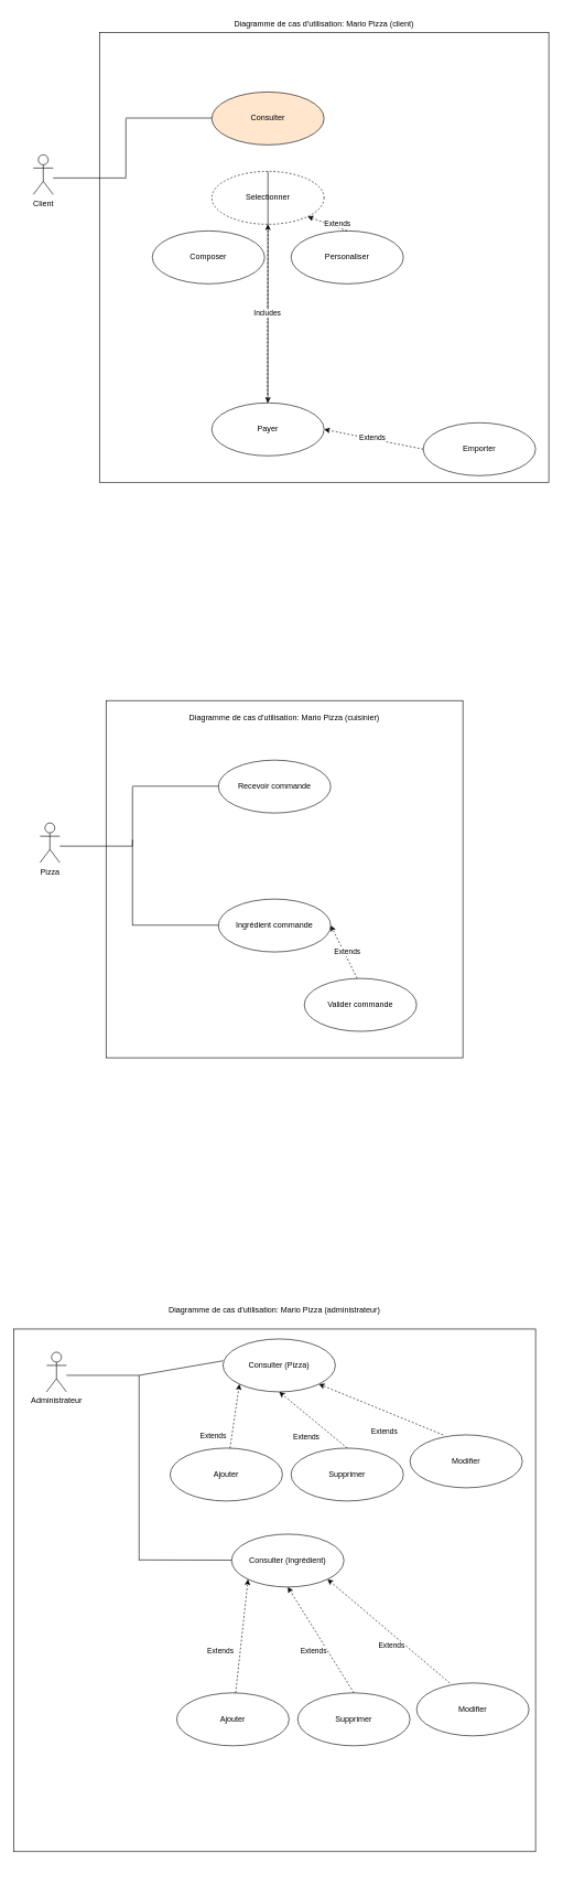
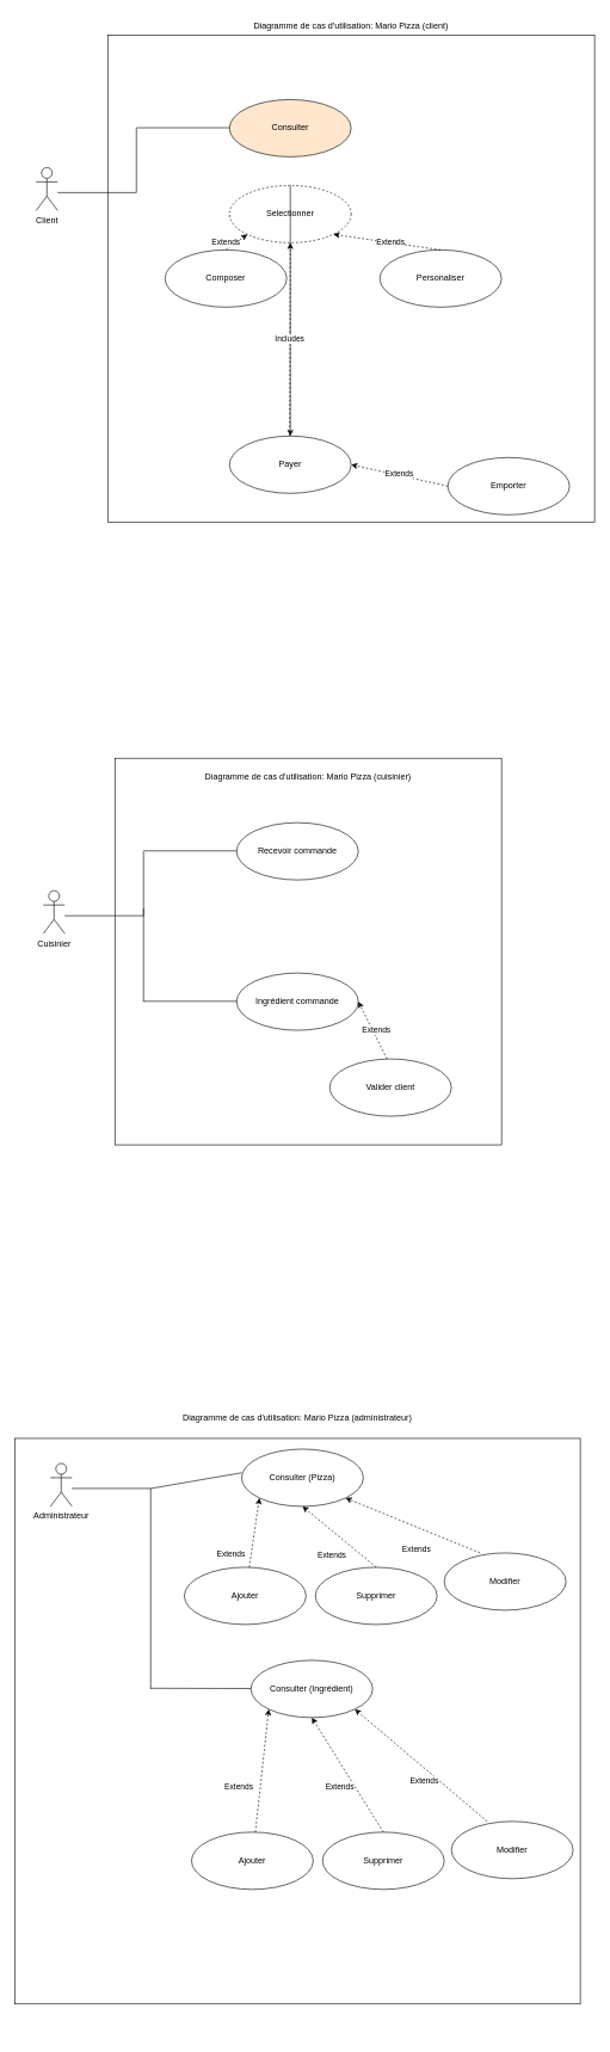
  <mxCell id="0" />
  <mxCell id="1" parent="0" />
  <mxCell id="2" value="&lt;div&gt;&lt;br&gt;&lt;/div&gt;&lt;div&gt;&lt;br&gt;&lt;/div&gt;&lt;div&gt;Diagramme de cas d'utilisation: Mario Pizza (administrateur)&lt;br&gt;&lt;/div&gt;&lt;div&gt;&lt;br&gt;&lt;/div&gt;&lt;div&gt;&lt;br&gt;&lt;/div&gt;&lt;div&gt;&lt;br&gt;&lt;/div&gt;&lt;div&gt;&lt;br&gt;&lt;/div&gt;&lt;div&gt;&lt;br&gt;&lt;/div&gt;&lt;div&gt;&lt;br&gt;&lt;/div&gt;&lt;div&gt;&lt;br&gt;&lt;/div&gt;&lt;div&gt;&lt;br&gt;&lt;/div&gt;&lt;div&gt;&lt;br&gt;&lt;/div&gt;&lt;div&gt;&lt;br&gt;&lt;/div&gt;&lt;div&gt;&lt;br&gt;&lt;/div&gt;&lt;div&gt;&lt;br&gt;&lt;/div&gt;&lt;div&gt;&lt;br&gt;&lt;/div&gt;&lt;div&gt;&lt;br&gt;&lt;/div&gt;&lt;div&gt;&lt;br&gt;&lt;/div&gt;&lt;div&gt;&lt;br&gt;&lt;/div&gt;&lt;div&gt;&lt;br&gt;&lt;/div&gt;&lt;div&gt;&lt;br&gt;&lt;/div&gt;&lt;div&gt;&lt;br&gt;&lt;/div&gt;&lt;div&gt;&lt;br&gt;&lt;/div&gt;&lt;div&gt;&lt;br&gt;&lt;/div&gt;&lt;div&gt;&lt;br&gt;&lt;/div&gt;&lt;div&gt;&lt;br&gt;&lt;/div&gt;&lt;div&gt;&lt;br&gt;&lt;/div&gt;&lt;div&gt;&lt;br&gt;&lt;/div&gt;&lt;div&gt;&lt;br&gt;&lt;/div&gt;&lt;div&gt;&lt;br&gt;&lt;/div&gt;&lt;div&gt;&lt;br&gt;&lt;/div&gt;&lt;div&gt;&lt;br&gt;&lt;/div&gt;&lt;div&gt;&lt;br&gt;&lt;/div&gt;&lt;div&gt;&lt;br&gt;&lt;/div&gt;&lt;div&gt;&lt;br&gt;&lt;/div&gt;&lt;div&gt;&lt;br&gt;&lt;/div&gt;&lt;div&gt;&lt;br&gt;&lt;/div&gt;&lt;div&gt;&lt;br&gt;&lt;/div&gt;&lt;div&gt;&lt;br&gt;&lt;/div&gt;&lt;div&gt;&lt;br&gt;&lt;/div&gt;&lt;div&gt;&lt;br&gt;&lt;/div&gt;&lt;div&gt;&lt;br&gt;&lt;/div&gt;&lt;div&gt;&lt;br&gt;&lt;/div&gt;&lt;div&gt;&lt;br&gt;&lt;/div&gt;&lt;div&gt;&lt;br&gt;&lt;/div&gt;&lt;div&gt;&lt;br&gt;&lt;/div&gt;&lt;div&gt;&lt;br&gt;&lt;/div&gt;&lt;div&gt;&lt;br&gt;&lt;/div&gt;&lt;div&gt;&lt;br&gt;&lt;/div&gt;&lt;div&gt;&lt;br&gt;&lt;/div&gt;&lt;div&gt;&lt;br&gt;&lt;/div&gt;&lt;div&gt;&lt;br&gt;&lt;/div&gt;&lt;div&gt;&lt;br&gt;&lt;/div&gt;&lt;div&gt;&lt;br&gt;&lt;/div&gt;&lt;div&gt;&lt;br&gt;&lt;/div&gt;&lt;div&gt;&lt;br&gt;&lt;/div&gt;&lt;div&gt;&lt;br&gt;&lt;/div&gt;&lt;div&gt;&lt;br&gt;&lt;/div&gt;&lt;div&gt;&lt;br&gt;&lt;/div&gt;&lt;div&gt;&lt;br&gt;&lt;/div&gt;&lt;div&gt;&lt;br&gt;&lt;/div&gt;&lt;div&gt;&lt;br&gt;&lt;/div&gt;&lt;div&gt;&lt;br&gt;&lt;/div&gt;&lt;div&gt;&lt;br&gt;&lt;/div&gt;" style="whiteSpace=wrap;html=1;aspect=fixed;gradientColor=#ffffff;fillColor=none;strokeColor=default;" parent="1" vertex="1"><mxGeometry x="20" y="1980" width="790" height="790" as="geometry" /></mxCell>
  <mxCell id="3" value="Administrateur" style="shape=umlActor;verticalLabelPosition=bottom;verticalAlign=top;html=1;outlineConnect=0;" parent="1" vertex="1"><mxGeometry x="70" y="2015" width="30" height="60" as="geometry" /></mxCell>
  <mxCell id="4" value="Ajouter" style="ellipse;whiteSpace=wrap;html=1;" parent="1" vertex="1"><mxGeometry x="257" y="2160" width="170" height="80" as="geometry" /></mxCell>
  <mxCell id="5" value="Supprimer" style="ellipse;whiteSpace=wrap;html=1;" parent="1" vertex="1"><mxGeometry x="440" y="2160" width="170" height="80" as="geometry" /></mxCell>
  <mxCell id="6" value="Modifier" style="ellipse;whiteSpace=wrap;html=1;" parent="1" vertex="1"><mxGeometry x="620" y="2140" width="170" height="80" as="geometry" /></mxCell>
  <mxCell id="7" value="Consulter (Pizza)" style="ellipse;whiteSpace=wrap;html=1;" parent="1" vertex="1"><mxGeometry x="337" y="1995" width="170" height="80" as="geometry" /></mxCell>
  <mxCell id="8" value="" style="endArrow=classic;html=1;entryX=0;entryY=1;entryDx=0;entryDy=0;dashed=1;" parent="1" source="4" target="7" edge="1"><mxGeometry width="50" height="50" relative="1" as="geometry"><mxPoint x="400" y="2000" as="sourcePoint" /><mxPoint x="350" y="2000" as="targetPoint" /></mxGeometry></mxCell>
  <mxCell id="9" value="Extends" style="edgeLabel;html=1;align=center;verticalAlign=middle;resizable=0;points=[];" parent="8" vertex="1" connectable="0"><mxGeometry x="0.242" y="4" relative="1" as="geometry"><mxPoint x="-31" y="42" as="offset" /></mxGeometry></mxCell>
  <mxCell id="10" value="" style="endArrow=classic;html=1;entryX=0.5;entryY=1;entryDx=0;entryDy=0;dashed=1;exitX=0.5;exitY=0;exitDx=0;exitDy=0;" parent="1" source="5" target="7" edge="1"><mxGeometry width="50" height="50" relative="1" as="geometry"><mxPoint x="406.66" y="2150" as="sourcePoint" /><mxPoint x="406.66" y="2000" as="targetPoint" /></mxGeometry></mxCell>
  <mxCell id="11" value="Extends" style="edgeLabel;html=1;align=center;verticalAlign=middle;resizable=0;points=[];" parent="10" vertex="1" connectable="0"><mxGeometry x="0.242" y="4" relative="1" as="geometry"><mxPoint x="4" y="33" as="offset" /></mxGeometry></mxCell>
  <mxCell id="12" value="" style="endArrow=classic;html=1;entryX=1;entryY=1;entryDx=0;entryDy=0;dashed=1;exitX=0.294;exitY=0;exitDx=0;exitDy=0;exitPerimeter=0;" parent="1" source="6" target="7" edge="1"><mxGeometry width="50" height="50" relative="1" as="geometry"><mxPoint x="480" y="2140" as="sourcePoint" /><mxPoint x="480" y="1990" as="targetPoint" /></mxGeometry></mxCell>
  <mxCell id="13" value="Extends" style="edgeLabel;html=1;align=center;verticalAlign=middle;resizable=0;points=[];" parent="12" vertex="1" connectable="0"><mxGeometry x="0.242" y="4" relative="1" as="geometry"><mxPoint x="29" y="38" as="offset" /></mxGeometry></mxCell>
  <mxCell id="14" value="" style="endArrow=none;html=1;entryX=0;entryY=0.413;entryDx=0;entryDy=0;entryPerimeter=0;" parent="1" edge="1" target="7"><mxGeometry width="50" height="50" relative="1" as="geometry"><mxPoint x="210" y="2050" as="sourcePoint" /><mxPoint x="210" y="1960" as="targetPoint" /></mxGeometry></mxCell>
  <mxCell id="15" value="" style="endArrow=none;html=1;" parent="1" edge="1"><mxGeometry width="50" height="50" relative="1" as="geometry"><mxPoint x="100" y="2050" as="sourcePoint" /><mxPoint x="210" y="2050" as="targetPoint" /></mxGeometry></mxCell>
  <mxCell id="16" value="&lt;div&gt;&lt;br&gt;&lt;/div&gt;&lt;div&gt;&lt;br&gt;&lt;/div&gt;&lt;div&gt;Diagramme de cas d'utilisation: Mario Pizza (cuisinier)&lt;br&gt;&lt;/div&gt;&lt;div&gt;&lt;br&gt;&lt;/div&gt;&lt;div&gt;&lt;br&gt;&lt;/div&gt;&lt;div&gt;&lt;br&gt;&lt;/div&gt;&lt;div&gt;&lt;br&gt;&lt;/div&gt;&lt;div&gt;&lt;br&gt;&lt;/div&gt;&lt;div&gt;&lt;br&gt;&lt;/div&gt;&lt;div&gt;&lt;br&gt;&lt;/div&gt;&lt;div&gt;&lt;br&gt;&lt;/div&gt;&lt;div&gt;&lt;br&gt;&lt;/div&gt;&lt;div&gt;&lt;br&gt;&lt;/div&gt;&lt;div&gt;&lt;br&gt;&lt;/div&gt;&lt;div&gt;&lt;br&gt;&lt;/div&gt;&lt;div&gt;&lt;br&gt;&lt;/div&gt;&lt;div&gt;&lt;br&gt;&lt;/div&gt;&lt;div&gt;&lt;br&gt;&lt;/div&gt;&lt;div&gt;&lt;br&gt;&lt;/div&gt;&lt;div&gt;&lt;br&gt;&lt;/div&gt;&lt;div&gt;&lt;br&gt;&lt;/div&gt;&lt;div&gt;&lt;br&gt;&lt;/div&gt;&lt;div&gt;&lt;br&gt;&lt;/div&gt;&lt;div&gt;&lt;br&gt;&lt;/div&gt;&lt;div&gt;&lt;br&gt;&lt;/div&gt;&lt;div&gt;&lt;br&gt;&lt;/div&gt;&lt;div&gt;&lt;br&gt;&lt;/div&gt;&lt;div&gt;&lt;br&gt;&lt;/div&gt;&lt;div&gt;&lt;br&gt;&lt;/div&gt;&lt;div&gt;&lt;br&gt;&lt;/div&gt;&lt;div&gt;&lt;br&gt;&lt;/div&gt;&lt;div&gt;&lt;br&gt;&lt;/div&gt;&lt;div&gt;&lt;br&gt;&lt;/div&gt;&lt;div&gt;&lt;br&gt;&lt;/div&gt;&lt;div&gt;&lt;br&gt;&lt;/div&gt;&lt;div&gt;&lt;br&gt;&lt;/div&gt;&lt;div&gt;&lt;br&gt;&lt;/div&gt;&lt;div&gt;&lt;br&gt;&lt;/div&gt;&lt;div&gt;&lt;br&gt;&lt;/div&gt;" style="whiteSpace=wrap;html=1;aspect=fixed;gradientColor=#ffffff;fillColor=none;strokeColor=default;" parent="1" vertex="1"><mxGeometry x="160" y="1030" width="540" height="540" as="geometry" /></mxCell>
- <mxCell id="17" value="Pizza" style="shape=umlActor;verticalLabelPosition=bottom;verticalAlign=top;html=1;outlineConnect=0;" parent="1" vertex="1"><mxGeometry x="60" y="1215" width="30" height="60" as="geometry" /></mxCell>
+ <mxCell id="17" value="Cuisinier" style="shape=umlActor;verticalLabelPosition=bottom;verticalAlign=top;html=1;outlineConnect=0;" parent="1" vertex="1"><mxGeometry x="60" y="1215" width="30" height="60" as="geometry" /></mxCell>
  <mxCell id="18" value="Ingrédient commande" style="ellipse;whiteSpace=wrap;html=1;" parent="1" vertex="1"><mxGeometry x="330" y="1330" width="170" height="80" as="geometry" /></mxCell>
  <mxCell id="19" value="" style="endArrow=none;html=1;" parent="1" edge="1"><mxGeometry width="50" height="50" relative="1" as="geometry"><mxPoint x="200" y="1159.41" as="sourcePoint" /><mxPoint x="330" y="1159.41" as="targetPoint" /></mxGeometry></mxCell>
  <mxCell id="20" value="" style="endArrow=none;html=1;" parent="1" edge="1"><mxGeometry width="50" height="50" relative="1" as="geometry"><mxPoint x="200" y="1250" as="sourcePoint" /><mxPoint x="200" y="1160" as="targetPoint" /></mxGeometry></mxCell>
  <mxCell id="21" value="" style="endArrow=none;html=1;" parent="1" edge="1"><mxGeometry width="50" height="50" relative="1" as="geometry"><mxPoint x="90" y="1250" as="sourcePoint" /><mxPoint x="200" y="1250" as="targetPoint" /></mxGeometry></mxCell>
  <mxCell id="22" value="Recevoir commande" style="ellipse;whiteSpace=wrap;html=1;" parent="1" vertex="1"><mxGeometry x="330" y="1120" width="170" height="80" as="geometry" /></mxCell>
  <mxCell id="23" value="" style="endArrow=none;html=1;" parent="1" edge="1"><mxGeometry width="50" height="50" relative="1" as="geometry"><mxPoint x="200" y="1370" as="sourcePoint" /><mxPoint x="200" y="1240" as="targetPoint" /></mxGeometry></mxCell>
  <mxCell id="24" value="" style="endArrow=none;html=1;" parent="1" edge="1"><mxGeometry width="50" height="50" relative="1" as="geometry"><mxPoint x="200" y="1369.5" as="sourcePoint" /><mxPoint x="330" y="1369.5" as="targetPoint" /></mxGeometry></mxCell>
  <mxCell id="25" value="&lt;div&gt;&lt;br&gt;&lt;/div&gt;&lt;div&gt;&lt;br&gt;&lt;/div&gt;&lt;div&gt;Diagramme de cas d'utilisation: Mario Pizza (client)&lt;br&gt;&lt;/div&gt;&lt;div&gt;&lt;br&gt;&lt;/div&gt;&lt;div&gt;&lt;br&gt;&lt;/div&gt;&lt;div&gt;&lt;br&gt;&lt;/div&gt;&lt;div&gt;&lt;br&gt;&lt;/div&gt;&lt;div&gt;&lt;br&gt;&lt;/div&gt;&lt;div&gt;&lt;br&gt;&lt;/div&gt;&lt;div&gt;&lt;br&gt;&lt;/div&gt;&lt;div&gt;&lt;br&gt;&lt;/div&gt;&lt;div&gt;&lt;br&gt;&lt;/div&gt;&lt;div&gt;&lt;br&gt;&lt;/div&gt;&lt;div&gt;&lt;br&gt;&lt;/div&gt;&lt;div&gt;&lt;br&gt;&lt;/div&gt;&lt;div&gt;&lt;br&gt;&lt;/div&gt;&lt;div&gt;&lt;br&gt;&lt;/div&gt;&lt;div&gt;&lt;br&gt;&lt;/div&gt;&lt;div&gt;&lt;br&gt;&lt;/div&gt;&lt;div&gt;&lt;br&gt;&lt;/div&gt;&lt;div&gt;&lt;br&gt;&lt;/div&gt;&lt;div&gt;&lt;br&gt;&lt;/div&gt;&lt;div&gt;&lt;br&gt;&lt;/div&gt;&lt;div&gt;&lt;br&gt;&lt;/div&gt;&lt;div&gt;&lt;br&gt;&lt;/div&gt;&lt;div&gt;&lt;br&gt;&lt;/div&gt;&lt;div&gt;&lt;br&gt;&lt;/div&gt;&lt;div&gt;&lt;br&gt;&lt;/div&gt;&lt;div&gt;&lt;br&gt;&lt;/div&gt;&lt;div&gt;&lt;br&gt;&lt;/div&gt;&lt;div&gt;&lt;br&gt;&lt;/div&gt;&lt;div&gt;&lt;br&gt;&lt;/div&gt;&lt;div&gt;&lt;br&gt;&lt;/div&gt;&lt;div&gt;&lt;br&gt;&lt;/div&gt;&lt;div&gt;&lt;br&gt;&lt;/div&gt;&lt;div&gt;&lt;br&gt;&lt;/div&gt;&lt;div&gt;&lt;br&gt;&lt;/div&gt;&lt;div&gt;&lt;br&gt;&lt;/div&gt;&lt;div&gt;&lt;br&gt;&lt;/div&gt;&lt;div&gt;&lt;br&gt;&lt;/div&gt;&lt;div&gt;&lt;br&gt;&lt;/div&gt;&lt;div&gt;&lt;br&gt;&lt;/div&gt;&lt;div&gt;&lt;br&gt;&lt;/div&gt;&lt;div&gt;&lt;br&gt;&lt;/div&gt;&lt;div&gt;&lt;br&gt;&lt;/div&gt;&lt;div&gt;&lt;br&gt;&lt;/div&gt;&lt;div&gt;&lt;br&gt;&lt;/div&gt;&lt;div&gt;&lt;br&gt;&lt;/div&gt;&lt;div&gt;&lt;br&gt;&lt;/div&gt;&lt;div&gt;&lt;br&gt;&lt;/div&gt;&lt;div&gt;&lt;br&gt;&lt;/div&gt;&lt;div&gt;&lt;br&gt;&lt;/div&gt;&lt;div&gt;&lt;br&gt;&lt;/div&gt;&lt;div&gt;&lt;br&gt;&lt;/div&gt;" style="whiteSpace=wrap;html=1;aspect=fixed;gradientColor=#ffffff;fillColor=none;strokeColor=default;" parent="1" vertex="1"><mxGeometry x="150" y="20" width="680" height="680" as="geometry" /></mxCell>
  <mxCell id="26" value="Client" style="shape=umlActor;verticalLabelPosition=bottom;verticalAlign=top;html=1;outlineConnect=0;" parent="1" vertex="1"><mxGeometry x="50" y="205" width="30" height="60" as="geometry" /></mxCell>
  <mxCell id="27" value="Selectionner" style="ellipse;whiteSpace=wrap;html=1;dashed=1;" parent="1" vertex="1"><mxGeometry x="320" y="230" width="170" height="80" as="geometry" /></mxCell>
  <mxCell id="28" value="" style="endArrow=none;html=1;" parent="1" edge="1"><mxGeometry width="50" height="50" relative="1" as="geometry"><mxPoint x="190" y="149.41" as="sourcePoint" /><mxPoint x="320" y="149.41" as="targetPoint" /></mxGeometry></mxCell>
  <mxCell id="29" value="" style="endArrow=none;html=1;" parent="1" edge="1"><mxGeometry width="50" height="50" relative="1" as="geometry"><mxPoint x="190" y="240" as="sourcePoint" /><mxPoint x="190" y="150" as="targetPoint" /></mxGeometry></mxCell>
  <mxCell id="30" value="" style="endArrow=none;html=1;" parent="1" edge="1"><mxGeometry width="50" height="50" relative="1" as="geometry"><mxPoint x="80" y="240" as="sourcePoint" /><mxPoint x="190" y="240" as="targetPoint" /></mxGeometry></mxCell>
  <mxCell id="31" value="Consulter" style="ellipse;whiteSpace=wrap;html=1;fillColor=#ffe6cc;" parent="1" vertex="1"><mxGeometry x="320" y="110" width="170" height="80" as="geometry" /></mxCell>
  <mxCell id="32" value="" style="endArrow=classic;html=1;exitX=0.5;exitY=0;exitDx=0;exitDy=0;" parent="1" source="27" target="42" edge="1"><mxGeometry width="50" height="50" relative="1" as="geometry"><mxPoint x="220" y="380" as="sourcePoint" /><mxPoint x="270" y="330" as="targetPoint" /></mxGeometry></mxCell>
  <mxCell id="33" value="Composer" style="ellipse;whiteSpace=wrap;html=1;" parent="1" vertex="1"><mxGeometry x="230" y="320" width="170" height="80" as="geometry" /></mxCell>
- <mxCell id="34" value="Personaliser" style="ellipse;whiteSpace=wrap;html=1;" parent="1" vertex="1"><mxGeometry x="440" y="320" width="170" height="80" as="geometry" /></mxCell>
+ <mxCell id="34" value="Personaliser" style="ellipse;whiteSpace=wrap;html=1;" parent="1" vertex="1"><mxGeometry x="530" y="320" width="170" height="80" as="geometry" /></mxCell>
+ <mxCell id="35" value="" style="endArrow=classic;html=1;entryX=0;entryY=1;entryDx=0;entryDy=0;dashed=1;exitX=0.5;exitY=0;exitDx=0;exitDy=0;" parent="1" source="33" target="27" edge="1"><mxGeometry width="50" height="50" relative="1" as="geometry"><mxPoint x="319.997" y="472.859" as="sourcePoint" /><mxPoint x="408.99" y="310.003" as="targetPoint" /></mxGeometry></mxCell>
+ <mxCell id="36" value="Extends" style="edgeLabel;html=1;align=center;verticalAlign=middle;resizable=0;points=[];" parent="35" vertex="1" connectable="0"><mxGeometry x="0.242" y="4" relative="1" as="geometry"><mxPoint x="-17" y="6" as="offset" /></mxGeometry></mxCell>
  <mxCell id="37" value="" style="endArrow=classic;html=1;dashed=1;exitX=0.5;exitY=0;exitDx=0;exitDy=0;entryX=1;entryY=1;entryDx=0;entryDy=0;" parent="1" source="34" target="27" edge="1"><mxGeometry width="50" height="50" relative="1" as="geometry"><mxPoint x="335" y="340" as="sourcePoint" /><mxPoint x="400" y="310" as="targetPoint" /></mxGeometry></mxCell>
  <mxCell id="38" value="Extends" style="edgeLabel;html=1;align=center;verticalAlign=middle;resizable=0;points=[];" parent="37" vertex="1" connectable="0"><mxGeometry x="0.242" y="4" relative="1" as="geometry"><mxPoint x="23" y="-2" as="offset" /></mxGeometry></mxCell>
- <mxCell id="39" value="Emporter" style="ellipse;whiteSpace=wrap;html=1;" parent="1" vertex="1"><mxGeometry x="640" y="610" width="170" height="80" as="geometry" /></mxCell>
+ <mxCell id="39" value="Emporter" style="ellipse;whiteSpace=wrap;html=1;" parent="1" vertex="1"><mxGeometry x="625" y="610" width="170" height="80" as="geometry" /></mxCell>
  <mxCell id="40" value="" style="endArrow=classic;html=1;dashed=1;entryX=1;entryY=0.5;entryDx=0;entryDy=0;exitX=0;exitY=0.5;exitDx=0;exitDy=0;" parent="1" source="39" target="42" edge="1"><mxGeometry width="50" height="50" relative="1" as="geometry"><mxPoint x="590" y="449.29" as="sourcePoint" /><mxPoint x="490" y="450" as="targetPoint" /></mxGeometry></mxCell>
  <mxCell id="41" value="Extends" style="edgeLabel;html=1;align=center;verticalAlign=middle;resizable=0;points=[];" parent="40" vertex="1" connectable="0"><mxGeometry x="0.242" y="4" relative="1" as="geometry"><mxPoint x="16" y="-3" as="offset" /></mxGeometry></mxCell>
  <mxCell id="42" value="Payer" style="ellipse;whiteSpace=wrap;html=1;" parent="1" vertex="1"><mxGeometry x="320" y="580" width="170" height="80" as="geometry" /></mxCell>
  <mxCell id="43" value="Includes" style="endArrow=classic;html=1;entryX=0.5;entryY=1;entryDx=0;entryDy=0;dashed=1;" parent="1" target="27" edge="1"><mxGeometry width="50" height="50" relative="1" as="geometry"><mxPoint x="404" y="580" as="sourcePoint" /><mxPoint x="404.29" y="490" as="targetPoint" /></mxGeometry></mxCell>
  <mxCell id="44" value="" style="endArrow=classic;html=1;entryX=1;entryY=1;entryDx=0;entryDy=0;dashed=1;" parent="1" edge="1"><mxGeometry width="50" height="50" relative="1" as="geometry"><mxPoint x="540" y="1450" as="sourcePoint" /><mxPoint x="500" y="1370.003" as="targetPoint" /></mxGeometry></mxCell>
  <mxCell id="45" value="Extends" style="edgeLabel;html=1;align=center;verticalAlign=middle;resizable=0;points=[];" parent="44" vertex="1" connectable="0"><mxGeometry x="0.242" y="4" relative="1" as="geometry"><mxPoint x="13" y="8" as="offset" /></mxGeometry></mxCell>
- <mxCell id="46" value="Valider commande" style="ellipse;whiteSpace=wrap;html=1;" parent="1" vertex="1"><mxGeometry x="460" y="1450" width="170" height="80" as="geometry" /></mxCell>
+ <mxCell id="46" value="Valider client" style="ellipse;whiteSpace=wrap;html=1;" parent="1" vertex="1"><mxGeometry x="460" y="1450" width="170" height="80" as="geometry" /></mxCell>
  <mxCell id="47" value="Ajouter" style="ellipse;whiteSpace=wrap;html=1;" parent="1" vertex="1"><mxGeometry x="267" y="2530" width="170" height="80" as="geometry" /></mxCell>
  <mxCell id="48" value="Supprimer" style="ellipse;whiteSpace=wrap;html=1;" parent="1" vertex="1"><mxGeometry x="450" y="2530" width="170" height="80" as="geometry" /></mxCell>
  <mxCell id="49" value="Modifier" style="ellipse;whiteSpace=wrap;html=1;" parent="1" vertex="1"><mxGeometry x="630" y="2515" width="170" height="80" as="geometry" /></mxCell>
  <mxCell id="50" value="Consulter (Ingrédient)" style="ellipse;whiteSpace=wrap;html=1;" parent="1" vertex="1"><mxGeometry x="350" y="2290" width="170" height="80" as="geometry" /></mxCell>
  <mxCell id="51" value="" style="endArrow=classic;html=1;entryX=0;entryY=1;entryDx=0;entryDy=0;dashed=1;" parent="1" source="47" target="50" edge="1"><mxGeometry width="50" height="50" relative="1" as="geometry"><mxPoint x="410" y="2370" as="sourcePoint" /><mxPoint x="360" y="2370" as="targetPoint" /></mxGeometry></mxCell>
  <mxCell id="52" value="Extends" style="edgeLabel;html=1;align=center;verticalAlign=middle;resizable=0;points=[];" parent="51" vertex="1" connectable="0"><mxGeometry x="0.242" y="4" relative="1" as="geometry"><mxPoint x="-31" y="42" as="offset" /></mxGeometry></mxCell>
  <mxCell id="53" value="" style="endArrow=classic;html=1;entryX=0.5;entryY=1;entryDx=0;entryDy=0;dashed=1;exitX=0.5;exitY=0;exitDx=0;exitDy=0;" parent="1" source="48" target="50" edge="1"><mxGeometry width="50" height="50" relative="1" as="geometry"><mxPoint x="416.66" y="2520" as="sourcePoint" /><mxPoint x="416.66" y="2370" as="targetPoint" /></mxGeometry></mxCell>
  <mxCell id="54" value="Extends" style="edgeLabel;html=1;align=center;verticalAlign=middle;resizable=0;points=[];" parent="53" vertex="1" connectable="0"><mxGeometry x="0.242" y="4" relative="1" as="geometry"><mxPoint x="4" y="33" as="offset" /></mxGeometry></mxCell>
  <mxCell id="55" value="" style="endArrow=classic;html=1;entryX=1;entryY=1;entryDx=0;entryDy=0;dashed=1;exitX=0.294;exitY=0;exitDx=0;exitDy=0;exitPerimeter=0;" parent="1" source="49" target="50" edge="1"><mxGeometry width="50" height="50" relative="1" as="geometry"><mxPoint x="490" y="2510" as="sourcePoint" /><mxPoint x="490" y="2360" as="targetPoint" /></mxGeometry></mxCell>
  <mxCell id="56" value="Extends" style="edgeLabel;html=1;align=center;verticalAlign=middle;resizable=0;points=[];" parent="55" vertex="1" connectable="0"><mxGeometry x="0.242" y="4" relative="1" as="geometry"><mxPoint x="29" y="38" as="offset" /></mxGeometry></mxCell>
  <mxCell id="57" value="" style="endArrow=none;html=1;" parent="1" edge="1"><mxGeometry width="50" height="50" relative="1" as="geometry"><mxPoint x="210" y="2329" as="sourcePoint" /><mxPoint x="350" y="2329.41" as="targetPoint" /></mxGeometry></mxCell>
  <mxCell id="58" value="" style="endArrow=none;html=1;" parent="1" edge="1"><mxGeometry width="50" height="50" relative="1" as="geometry"><mxPoint x="210" y="2050" as="sourcePoint" /><mxPoint x="210" y="2330" as="targetPoint" /></mxGeometry></mxCell>
